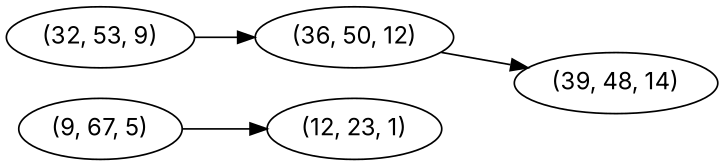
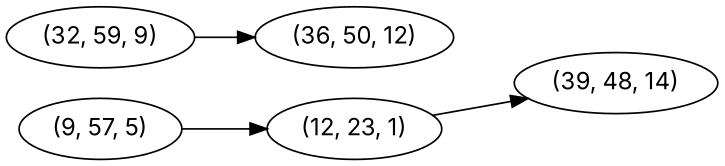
  digraph {
    fontname=Inter
    rankdir=LR
    node [fontname=Inter]
    edge [fontname=Inter]
    n1 [label="(12, 23, 1)"]
-   "(9, 57, 5)" [label="(9, 67, 5)"]
-   "(32, 53, 9)"
+   "(9, 57, 5)"
+   "(32, 53, 9)" [label="(32, 59, 9)"]
    "(36, 50, 12)"
    "(39, 48, 14)"
    "(9, 57, 5)" -> n1
    "(32, 53, 9)" -> "(36, 50, 12)"
-   "(36, 50, 12)" -> "(39, 48, 14)"
+   n1 -> "(39, 48, 14)"
  }
